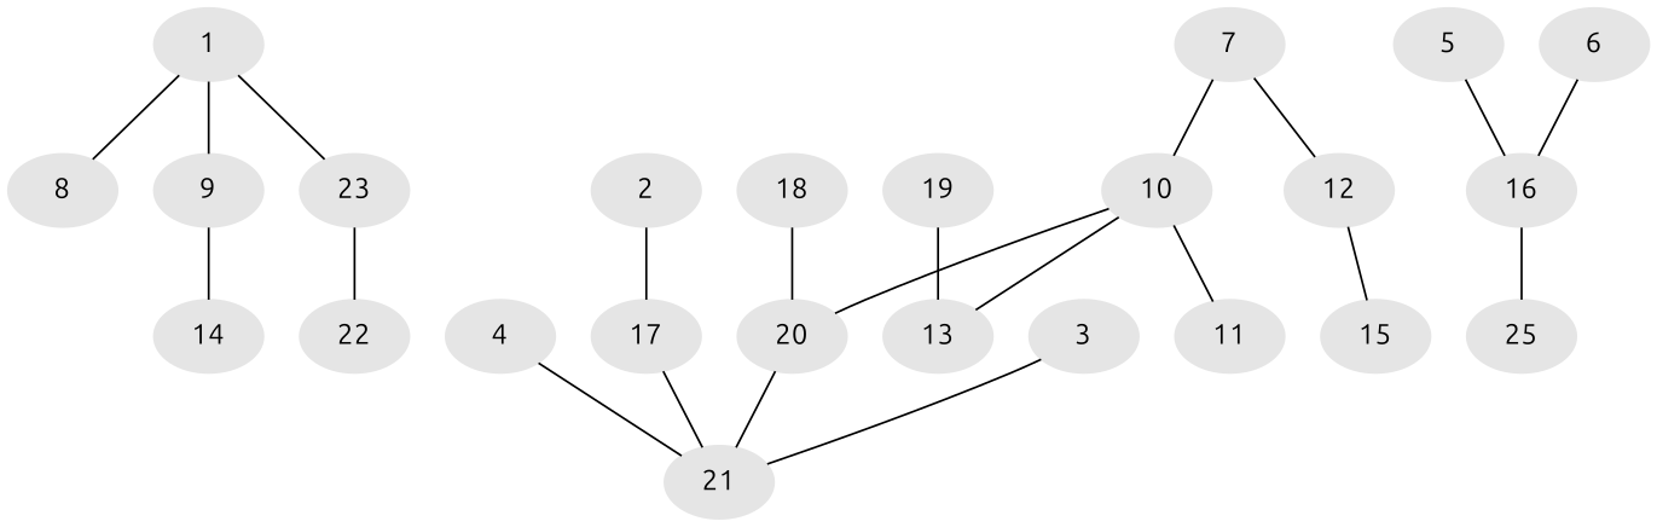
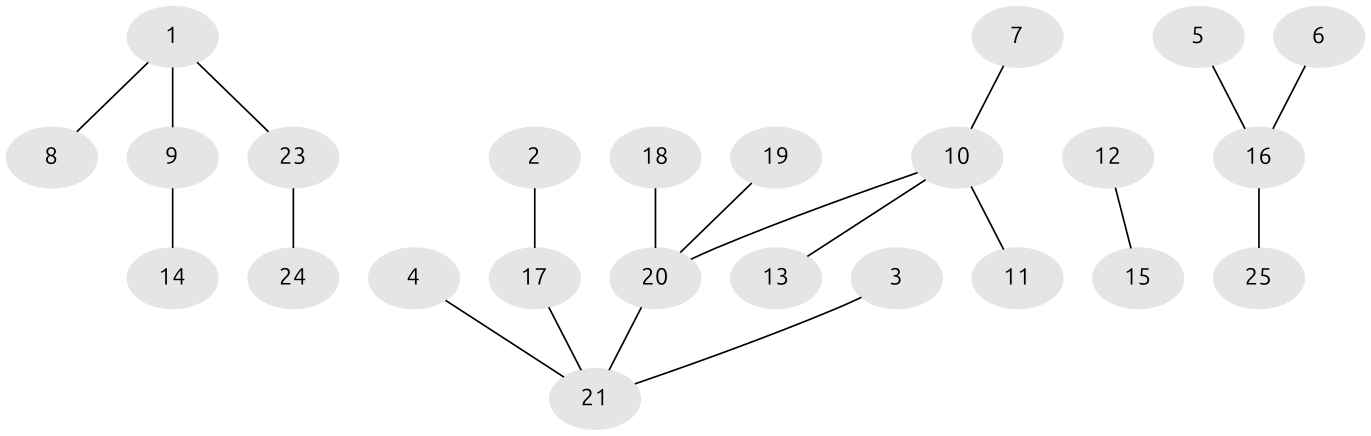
  graph {
    fontname=Ubuntu
    node [color=gray90 fontname=Ubuntu style=filled]
    edge [fontname=Ubuntu weight=1.0]
    1
    8
    9
    23
    14
-   24 [label=22]
+   24
    2
    17
    21
    3
    4
    16
    25
    5
    6
    7
    10
    12
    11
    13
    20
    15
    18
    19
    1 -- 8
    1 -- 9
    1 -- 23
    9 -- 14
    23 -- 24
    2 -- 17
    17 -- 21
    3 -- 21
    4 -- 21
    16 -- 25
    5 -- 16
    6 -- 16
    7 -- 10
-   7 -- 12
    10 -- 11
    10 -- 13
    10 -- 20
    12 -- 15
    20 -- 21
    18 -- 20
-   19 -- 13
+   19 -- 20
  }
